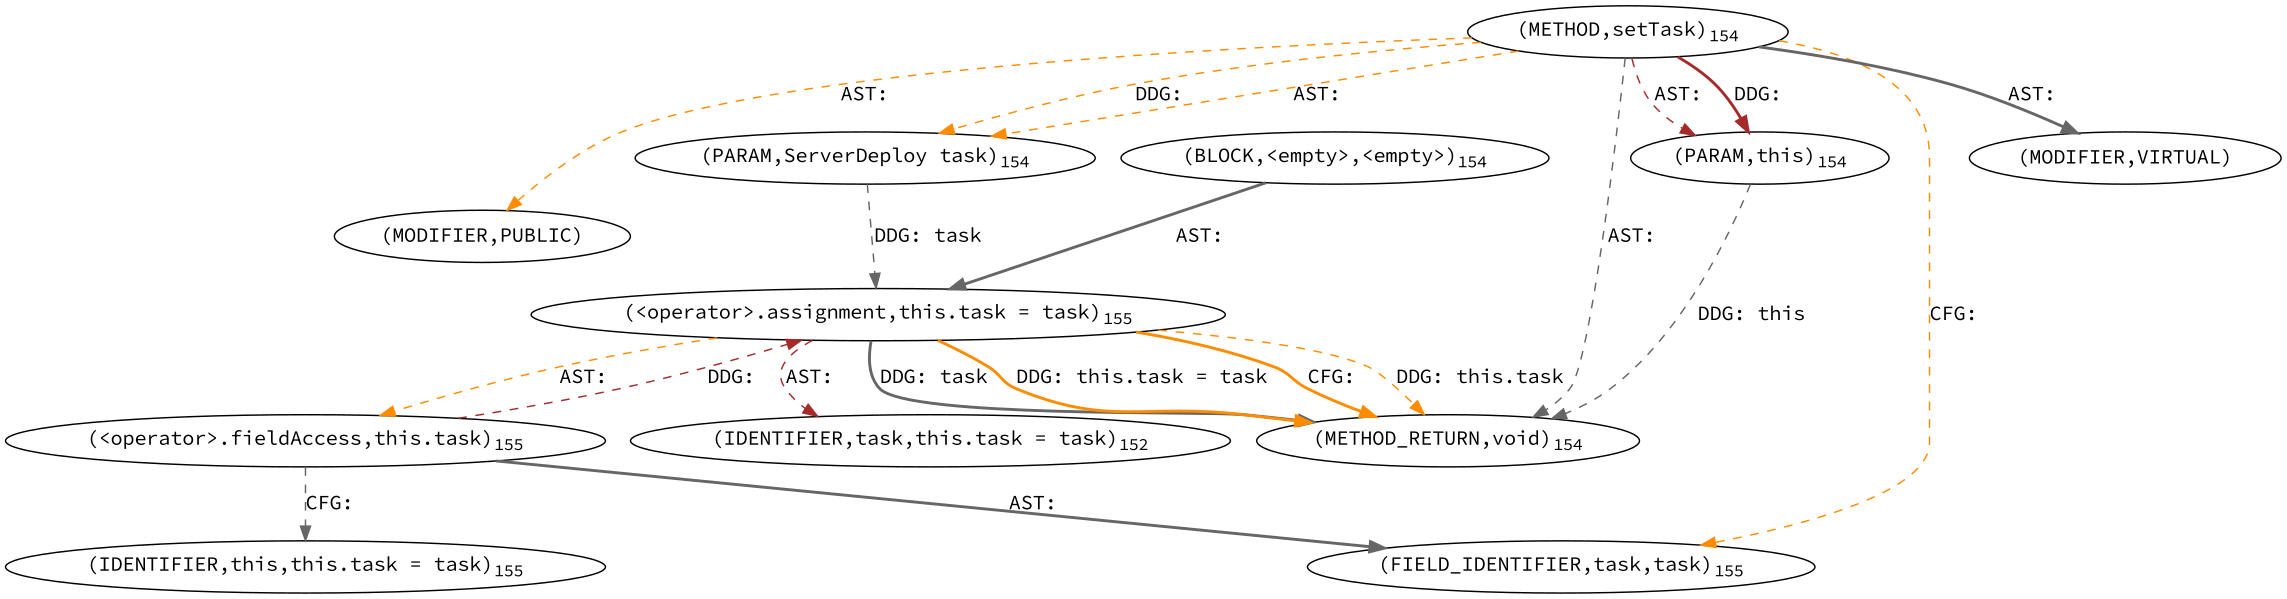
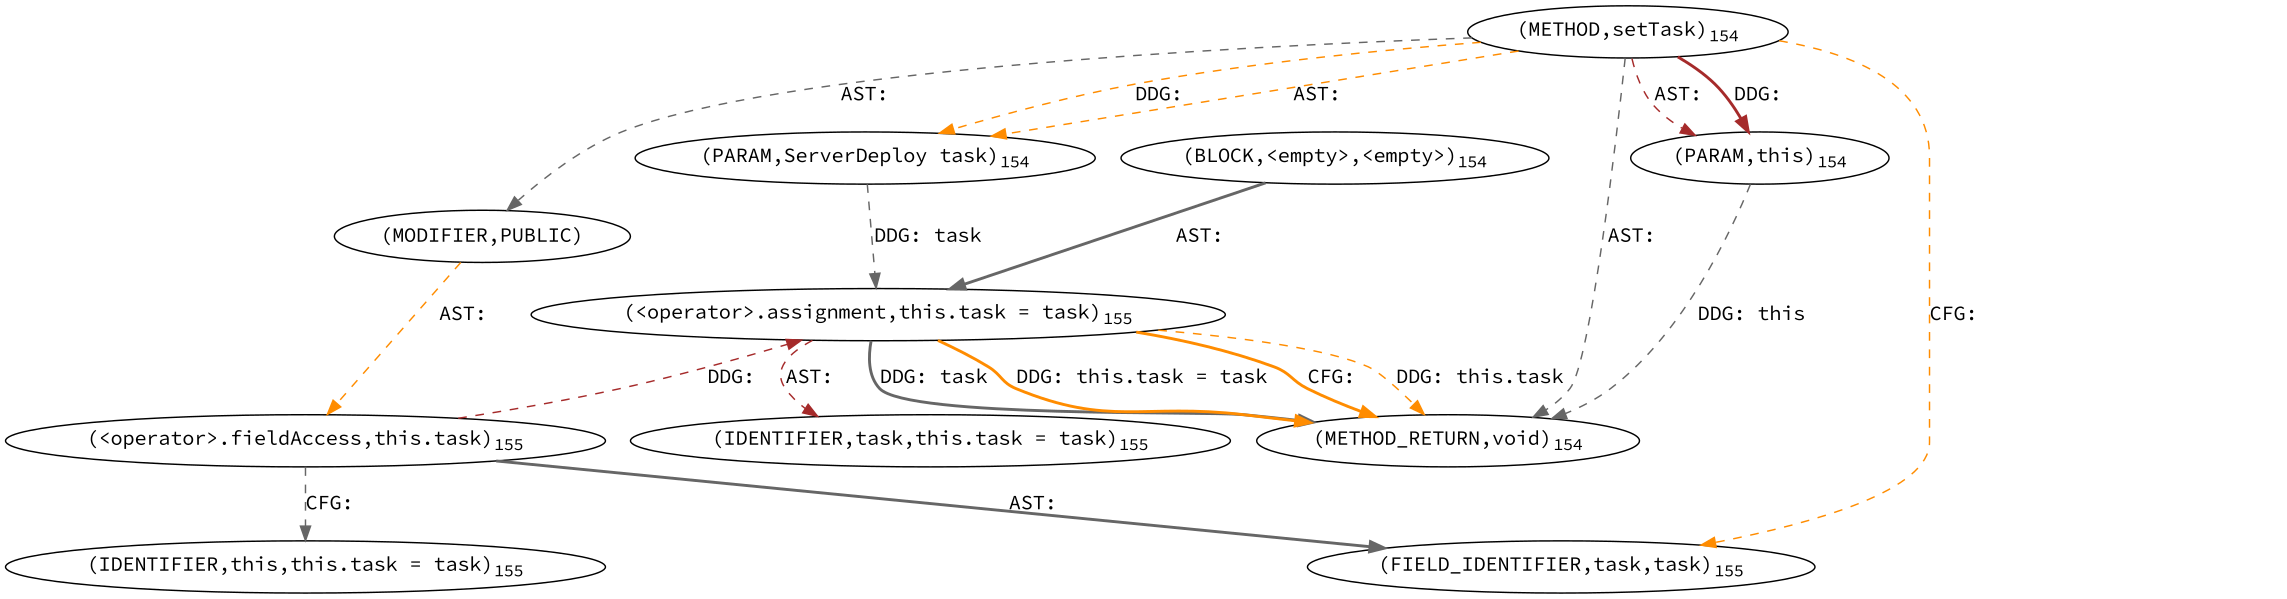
  digraph {
    fontname="Source Code Pro"
    node [fontname="Source Code Pro"]
    edge [color=darkorange fontname="Source Code Pro" style=dashed]
    n1 [label=<(METHOD,setTask)<SUB>154</SUB>>]
    n2 [label=<(PARAM,this)<SUB>154</SUB>>]
    n3 [label=<(PARAM,ServerDeploy task)<SUB>154</SUB>>]
    n4 [label=<(FIELD_IDENTIFIER,task,task)<SUB>155</SUB>>]
    n5 [label=<(MODIFIER,PUBLIC)>]
-   n6 [label=<(MODIFIER,VIRTUAL)>]
    n7 [label=<(METHOD_RETURN,void)<SUB>154</SUB>>]
    n8 [label=<(&lt;operator&gt;.assignment,this.task = task)<SUB>155</SUB>>]
    n9 [label=<(BLOCK,&lt;empty&gt;,&lt;empty&gt;)<SUB>154</SUB>>]
    n10 [label=<(&lt;operator&gt;.fieldAccess,this.task)<SUB>155</SUB>>]
-   n11 [label=<(IDENTIFIER,task,this.task = task)<SUB>152</SUB>>]
+   n11 [label=<(IDENTIFIER,task,this.task = task)<SUB>155</SUB>>]
    n12 [label=<(IDENTIFIER,this,this.task = task)<SUB>155</SUB>>]
    n1 -> n2 [color=brown label="AST: "]
    n1 -> n2 [color=brown label="DDG: " style=bold]
    n1 -> n3 [label="AST: "]
    n1 -> n3 [label="DDG: "]
    n1 -> n4 [label="CFG: "]
-   n1 -> n5 [label="AST: "]
-   n1 -> n6 [color=gray40 label="AST: " style=bold]
+   n1 -> n5 [color=gray40 label="AST: "]
    n1 -> n7 [color=gray40 label="AST: "]
    n2 -> n7 [color=gray40 label="DDG: this"]
    n3 -> n8 [color=gray40 label="DDG: task"]
    n8 -> n7 [label="CFG: " style=bold]
    n8 -> n7 [label="DDG: this.task"]
    n8 -> n7 [color=gray40 label="DDG: task" style=bold]
    n8 -> n7 [label="DDG: this.task = task" style=bold]
-   n8 -> n10 [label="AST: "]
+   n5 -> n10 [label="AST: "]
    n8 -> n11 [color=brown label="AST: "]
    n9 -> n8 [color=gray40 label="AST: " style=bold]
    n10 -> n4 [color=gray40 label="AST: " style=bold]
    n10 -> n8 [color=brown label="DDG: "]
    n10 -> n12 [color=gray40 label="CFG: "]
  }
